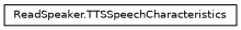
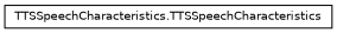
  digraph {
    rankdir=LR
-   n1 [color=black fillcolor=white fontname=Helvetica fontsize=10 height=0.2 label="ReadSpeaker.TTSSpeechCharacteristics" shape=record style=filled width=0.4]
+   n1 [color=black fillcolor=white fontname=Helvetica fontsize=10 height=0.2 label="TTSSpeechCharacteristics.TTSSpeechCharacteristics" shape=record style=filled width=0.4]
  }
